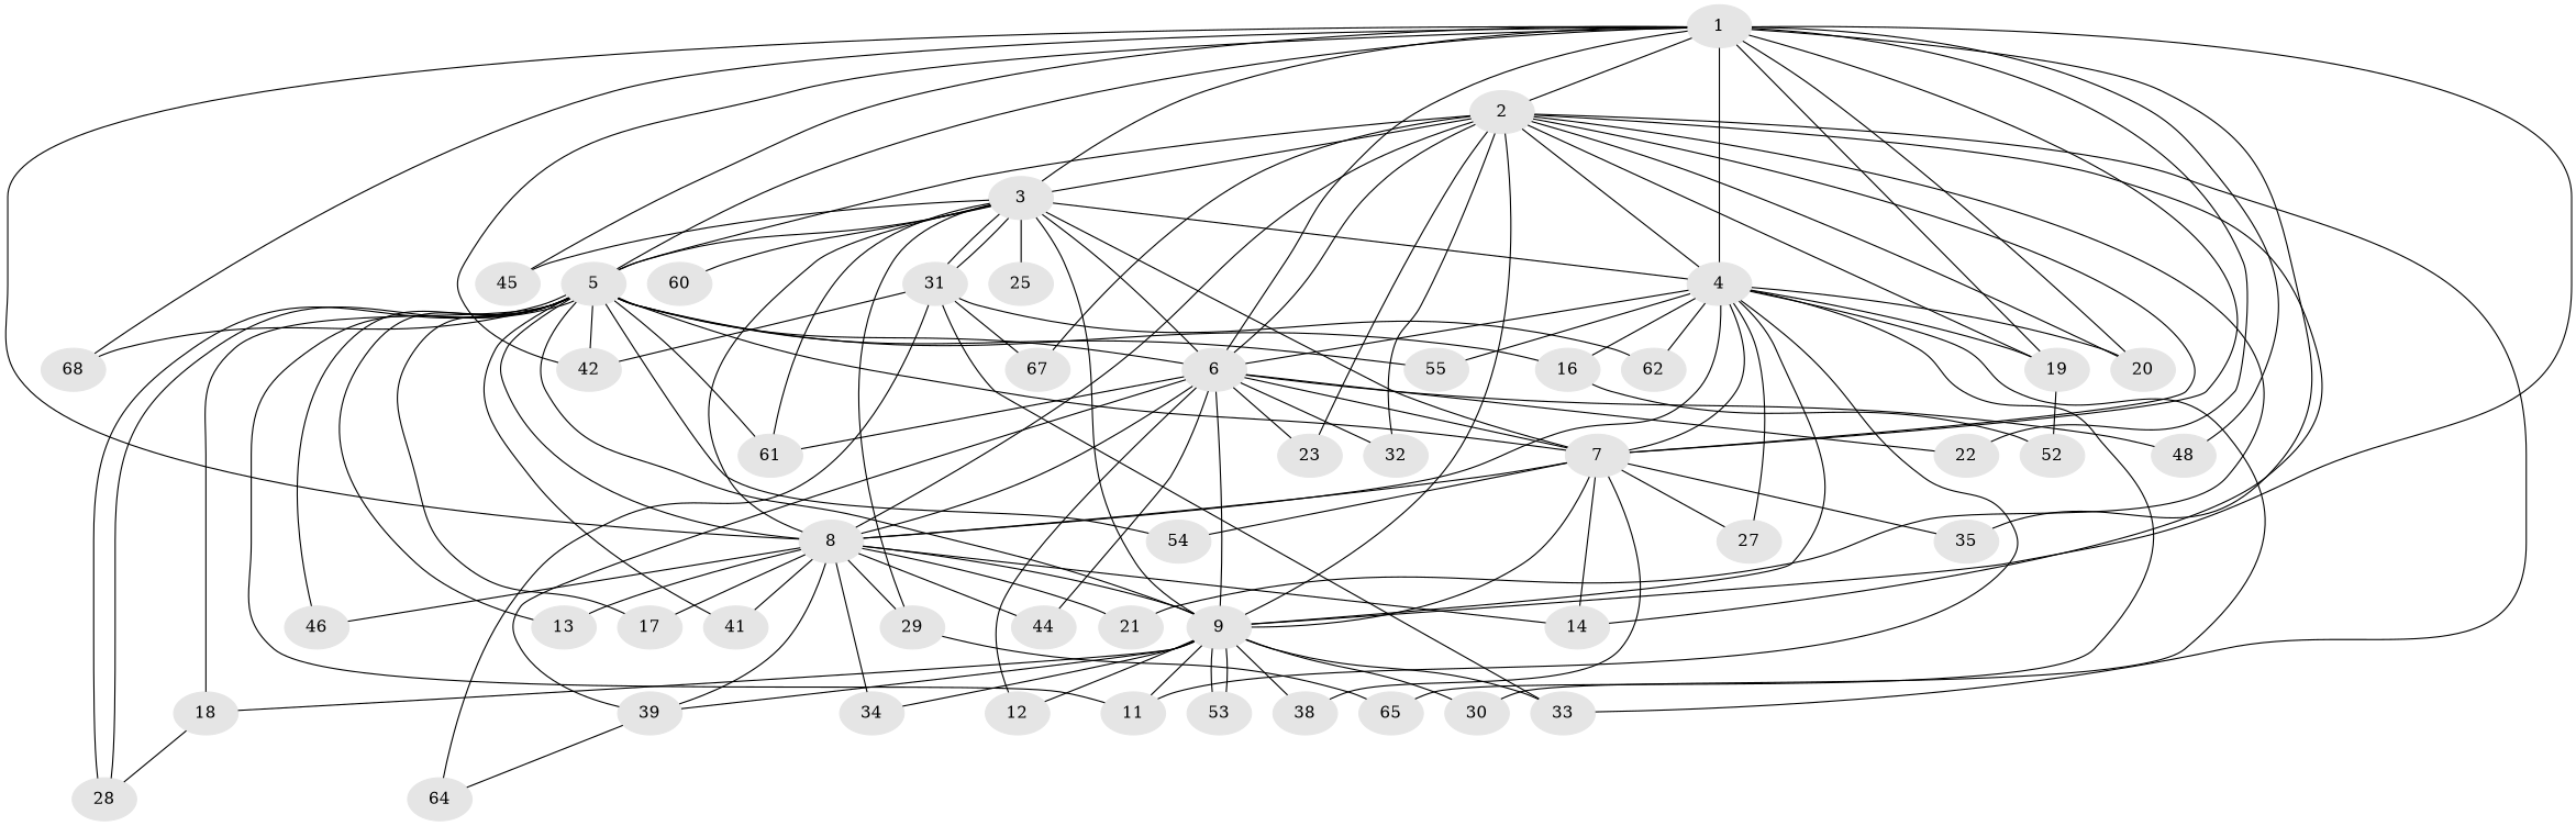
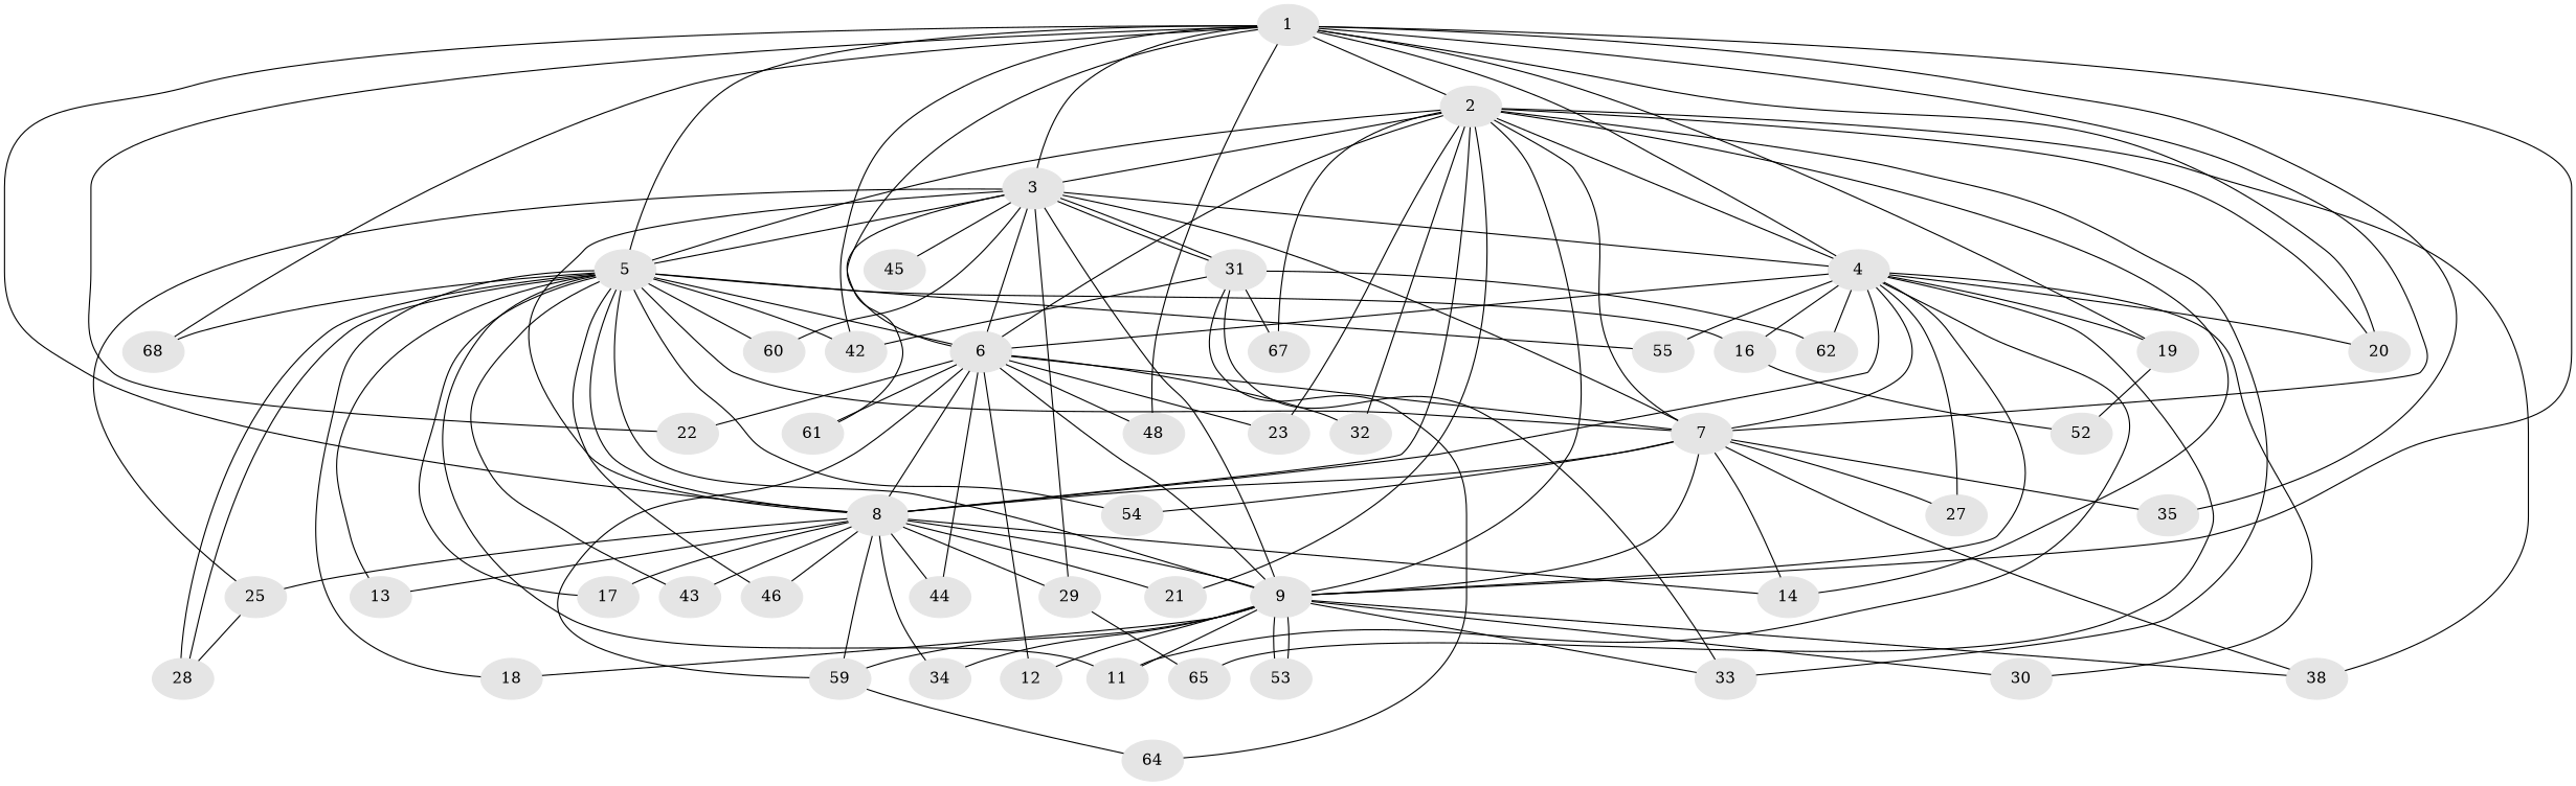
  graph {
    node [color=gray90 style=filled]
    1 [super="+51"]
    2 [super="+10"]
    3 [super="+56"]
    4 [super="+15"]
    5 [super="+36"]
    6 [super="+37"]
    7 [super="+24"]
    8 [super="+26"]
    9 [super="+41"]
    19 [super="+59"]
    20 [super="+63"]
    22 [super="+61"]
    35
    42
    45
    48
    68
    14 [super="+49"]
    21
    23
    32
    33
    38 [super="+40"]
    67
    25 [super="+58"]
    29
    31 [super="+47"]
    60
    n29 [label=61]
    11
    16
    27
    30
    55
    62
    65
    13
    17
    18
    28 [super="+57"]
-   43 [label=41]
+   43
    46
    54
    12
-   39 [super="+50"]
+   39 [super="+50" label=59]
    44
    34
    53
    52
    64
    1 -- 2 [weight=2]
    1 -- 3
    1 -- 4
    1 -- 5
    1 -- 6
    1 -- 7
    1 -- 8
    1 -- 9
    1 -- 19 [weight=2]
    1 -- 20
    1 -- 22 [weight=2]
    1 -- 35
    1 -- 42
-   1 -- 45
    1 -- 48
    1 -- 68
    2 -- 3 [weight=2]
    2 -- 4 [weight=2]
    2 -- 5 [weight=2]
    2 -- 6 [weight=2]
    2 -- 7 [weight=2]
    2 -- 8 [weight=2]
    2 -- 9 [weight=2]
    2 -- 20
    2 -- 14
    2 -- 21
    2 -- 23
    2 -- 32
    2 -- 33
-   2 -- 19
+   2 -- 38
    2 -- 67
    3 -- 4 [weight=2]
    3 -- 5
    3 -- 6
    3 -- 7
    3 -- 8
    3 -- 9
    3 -- 45
    3 -- 25
    3 -- 29
    3 -- 31
    3 -- 31
    3 -- 60
    3 -- n29
    4 -- 6
    4 -- 7
    4 -- 8
    4 -- 9
    4 -- 19
    4 -- 20
    4 -- 11
    4 -- 16
    4 -- 27
    4 -- 30
    4 -- 55
    4 -- 62
    4 -- 65
    5 -- 6
    5 -- 7 [weight=2]
    5 -- 8
    5 -- 9 [weight=2]
    5 -- 42
    5 -- 68
-   5 -- n29
+   5 -- 60
    5 -- 11
    5 -- 16
    5 -- 55
    5 -- 13
    5 -- 17
    5 -- 18
    5 -- 28 [weight=2]
    5 -- 28
    5 -- 43
    5 -- 46
    5 -- 54
    6 -- 7
    6 -- 8 [weight=2]
    6 -- 9
    6 -- 22
    6 -- 48
    6 -- 23
    6 -- 32
    6 -- n29
    6 -- 12
    6 -- 39
    6 -- 44
    7 -- 8
    7 -- 9
    7 -- 35
    7 -- 14
    7 -- 38
    7 -- 27
    7 -- 54
    8 -- 9
    8 -- 14
    8 -- 21
+   8 -- 25
    8 -- 29
    8 -- 13 [weight=2]
    8 -- 17
    8 -- 43
    8 -- 46
    8 -- 39
    8 -- 44
    8 -- 34
    9 -- 33
    9 -- 38
    9 -- 11
    9 -- 30
    9 -- 18
    9 -- 12
    9 -- 39
    9 -- 34
    9 -- 53
    9 -- 53
    19 -- 52
-   18 -- 28
+   25 -- 28
    29 -- 65
    31 -- 42
    31 -- 33
    31 -- 67
    31 -- 62
    31 -- 64
    16 -- 52
    39 -- 64
  }
